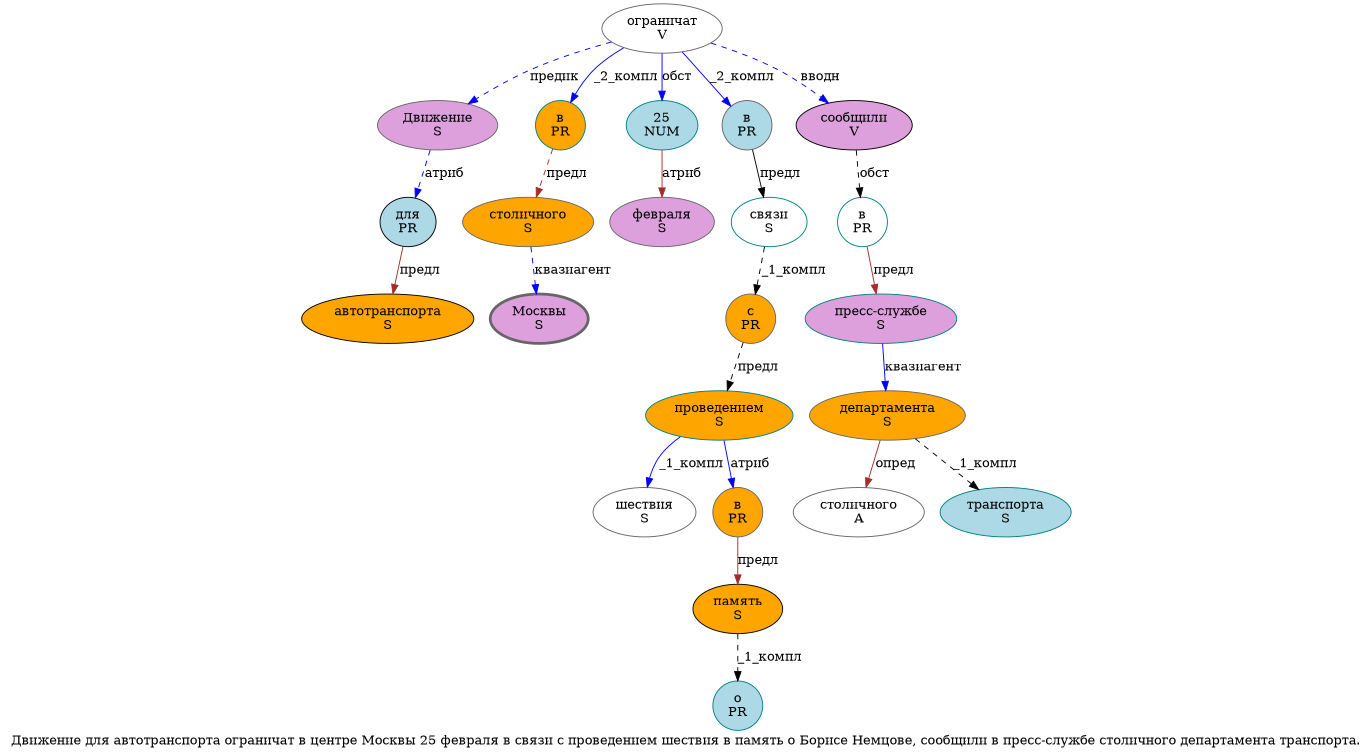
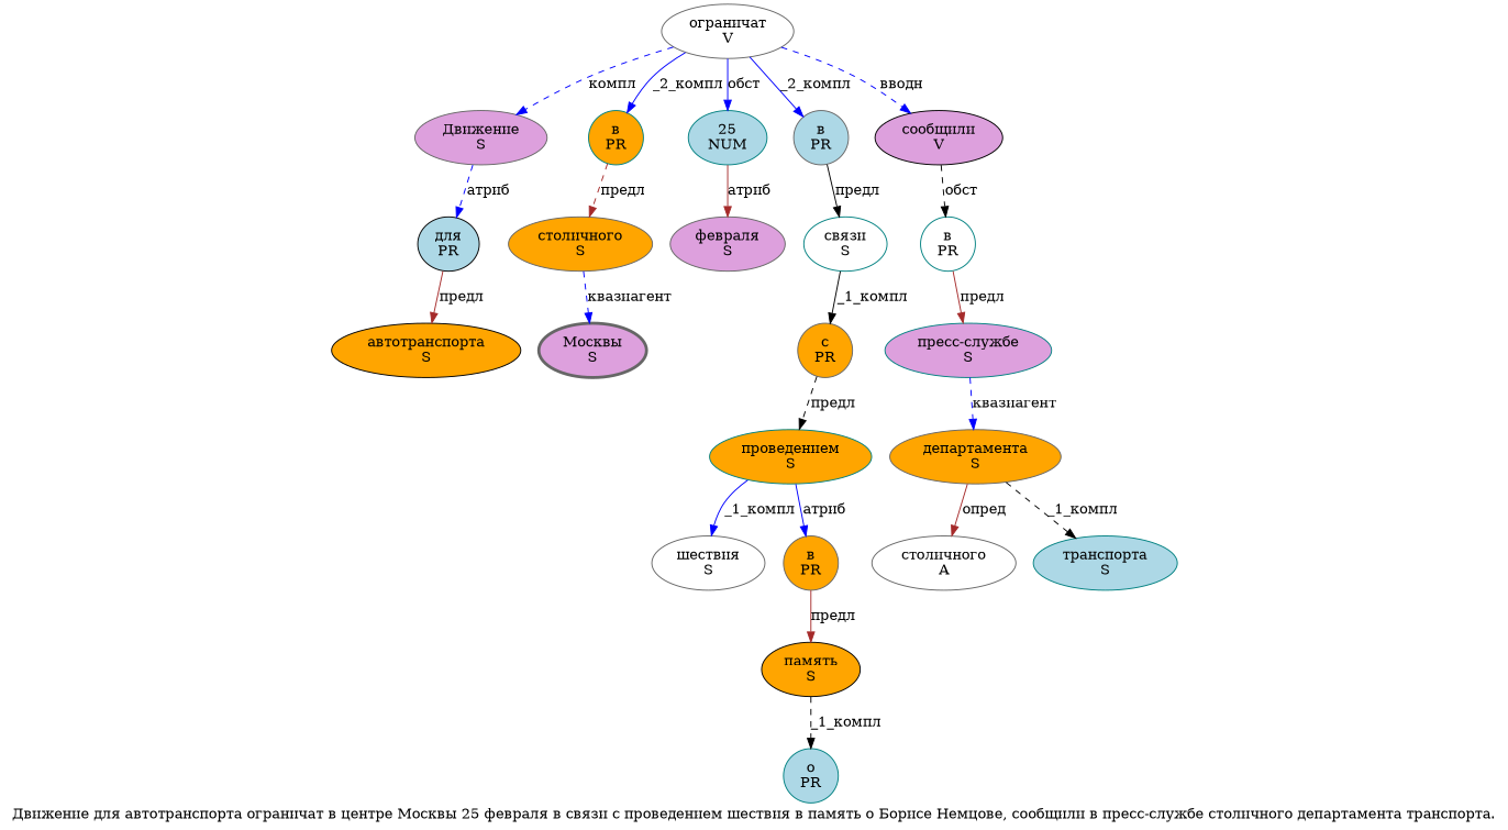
  digraph {
    label="Движение для автотранспорта ограничат в центре Москвы 25 февраля в связи с проведением шествия в память о Борисе Немцове, сообщили в пресс-службе столичного департамента транспорта."
    node [color=gray40 fillcolor=orange penwidth=1 shape=ellipse style=filled]
    edge [color=blue style=solid]
    n1 [fillcolor=plum label="Движение\nS"]
    n2 [color=black fillcolor=lightblue label="для\nPR"]
    n3 [color=black label="автотранспорта\nS"]
    n4 [fillcolor=white label="ограничат\nV"]
    n5 [color=teal label="в\nPR"]
    n6 [color=teal fillcolor=lightblue label="25\nNUM"]
    n7 [fillcolor=lightblue label="в\nPR"]
    n8 [color=black fillcolor=plum label="сообщили\nV"]
    n9 [label="столичного\nS"]
    n10 [fillcolor=plum label="февраля\nS"]
    n11 [color=teal fillcolor=white label="связи\nS"]
    n12 [color=teal fillcolor=white label="в\nPR"]
    n13 [fillcolor=plum label="Москвы\nS" penwidth=3]
    n14 [label="с\nPR"]
    n15 [color=teal label="проведением\nS"]
    n16 [fillcolor=white label="шествия\nS"]
    n17 [label="в\nPR"]
    n18 [color=black label="память\nS"]
    n19 [color=teal fillcolor=lightblue label="о\nPR"]
    n20 [color=teal fillcolor=plum label="пресс-службе\nS"]
    n21 [label="департамента\nS"]
    n22 [fillcolor=white label="столичного\nA"]
    n23 [color=teal fillcolor=lightblue label="транспорта\nS"]
    n1 -> n2 [label="атриб" style=dashed]
    n2 -> n3 [color=brown label="предл"]
-   n4 -> n1 [label="предик" style=dashed]
+   n4 -> n1 [label="компл" style=dashed]
    n4 -> n5 [label="_2_компл"]
    n4 -> n6 [label="обст"]
    n4 -> n7 [label="_2_компл"]
    n4 -> n8 [label="вводн" style=dashed]
    n5 -> n9 [color=brown label="предл" style=dashed]
    n6 -> n10 [color=brown label="атриб"]
    n7 -> n11 [color=black label="предл"]
    n8 -> n12 [color=black label="обст" style=dashed]
    n9 -> n13 [label="квазиагент" style=dashed]
-   n11 -> n14 [color=black label="_1_компл" style=dashed]
+   n11 -> n14 [color=black label="_1_компл"]
    n12 -> n20 [color=brown label="предл"]
    n14 -> n15 [color=black label="предл" style=dashed]
    n15 -> n16 [label="_1_компл"]
    n15 -> n17 [label="атриб"]
    n17 -> n18 [color=brown label="предл"]
    n18 -> n19 [color=black label="_1_компл" style=dashed]
-   n20 -> n21 [label="квазиагент"]
+   n20 -> n21 [label="квазиагент" style=dashed]
    n21 -> n22 [color=brown label="опред"]
    n21 -> n23 [color=black label="_1_компл" style=dashed]
  }
